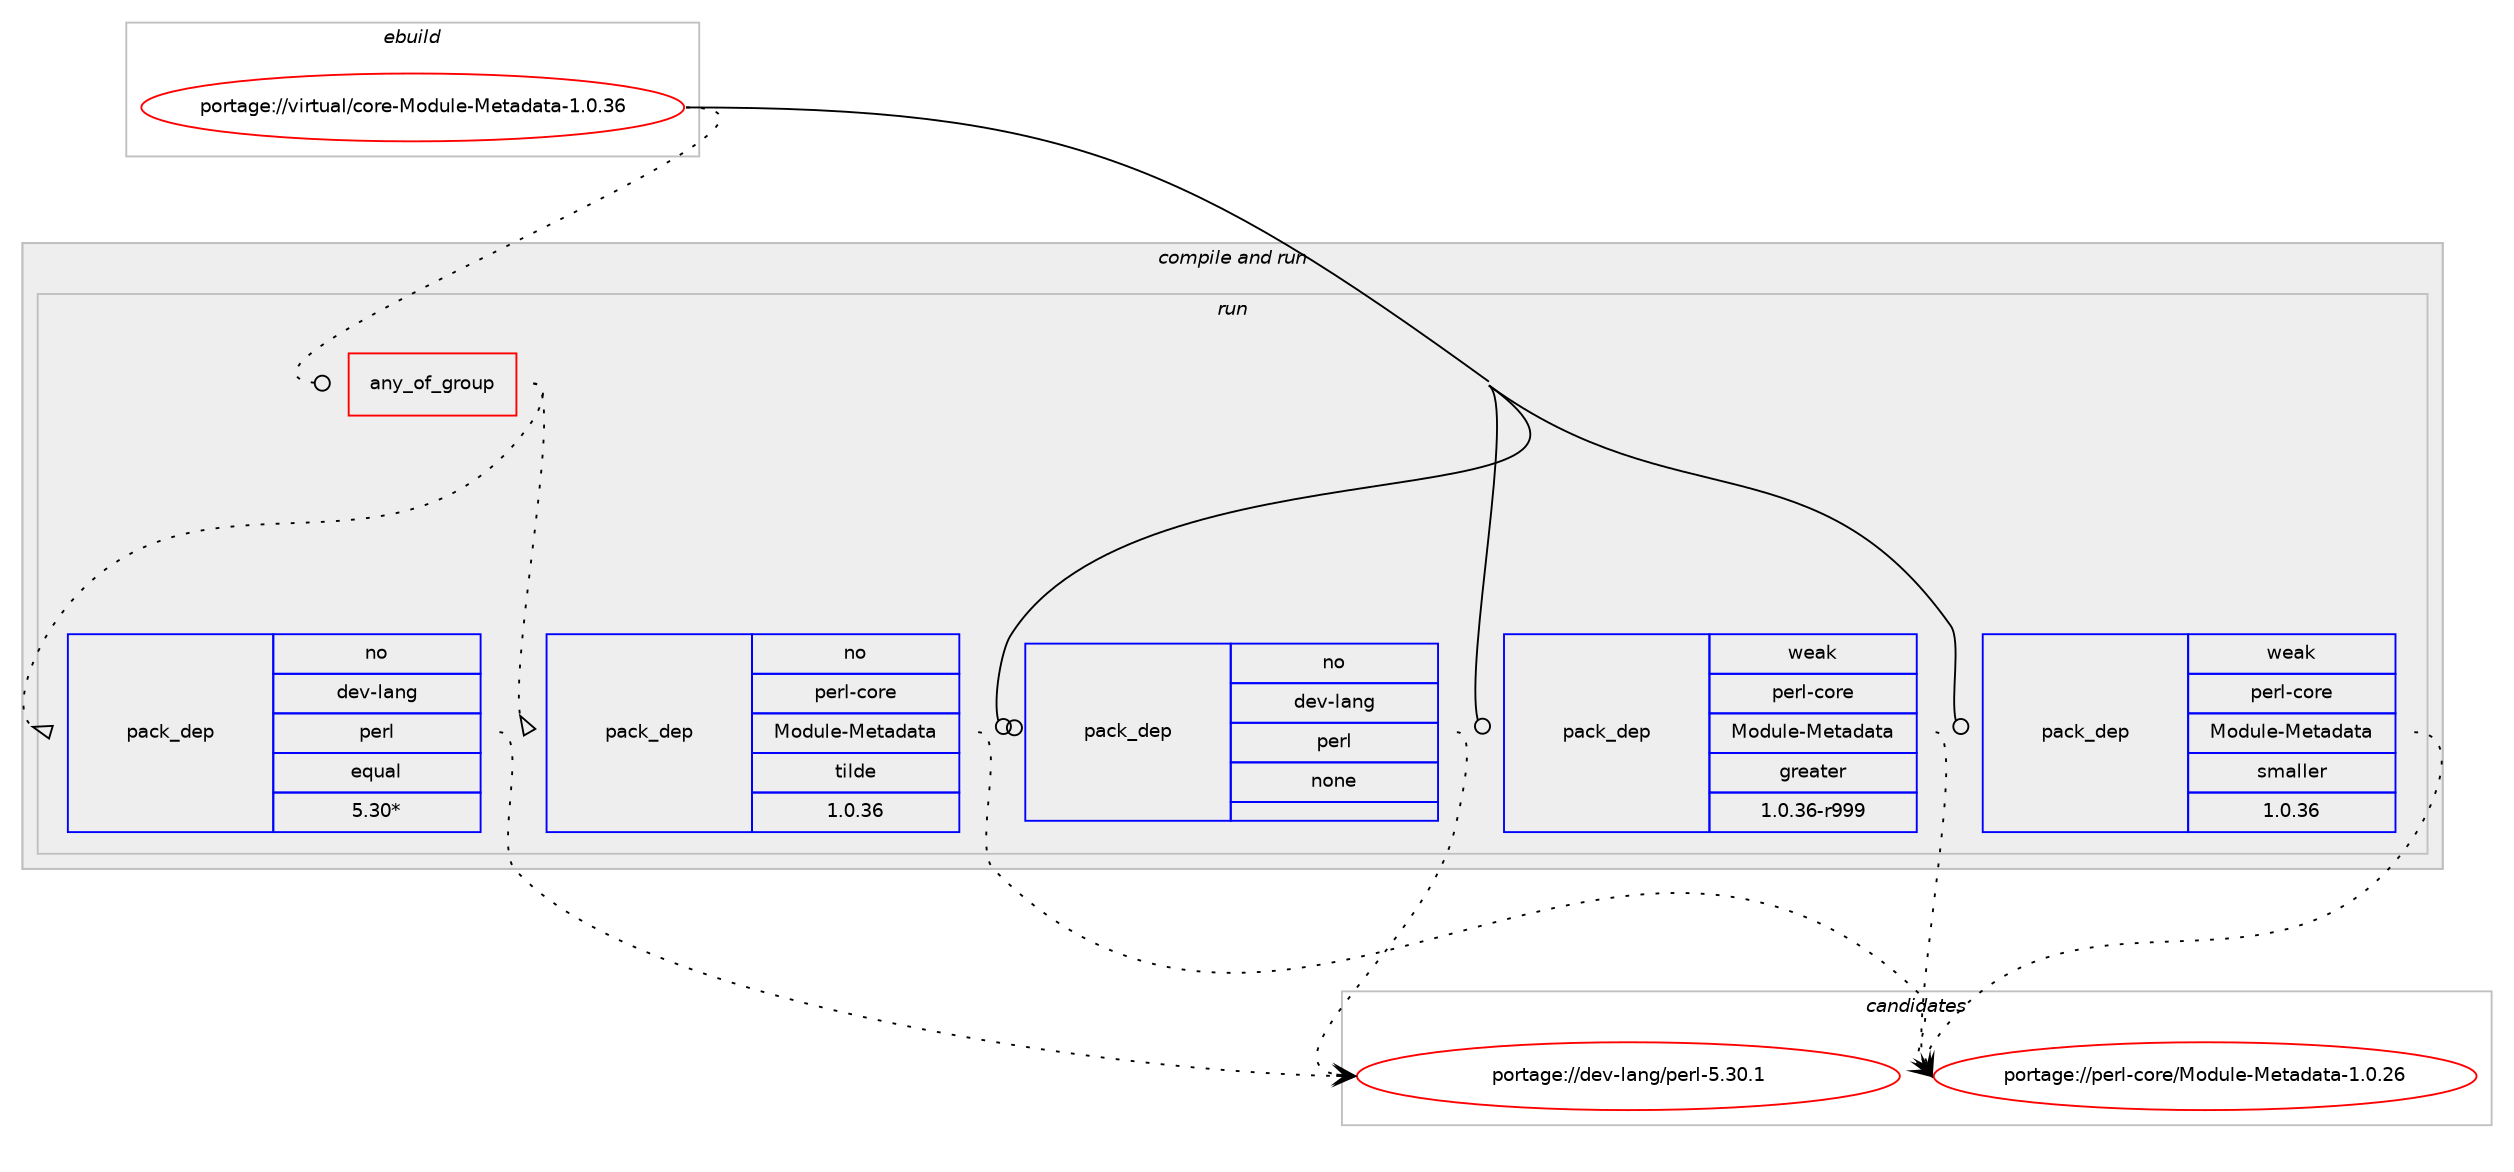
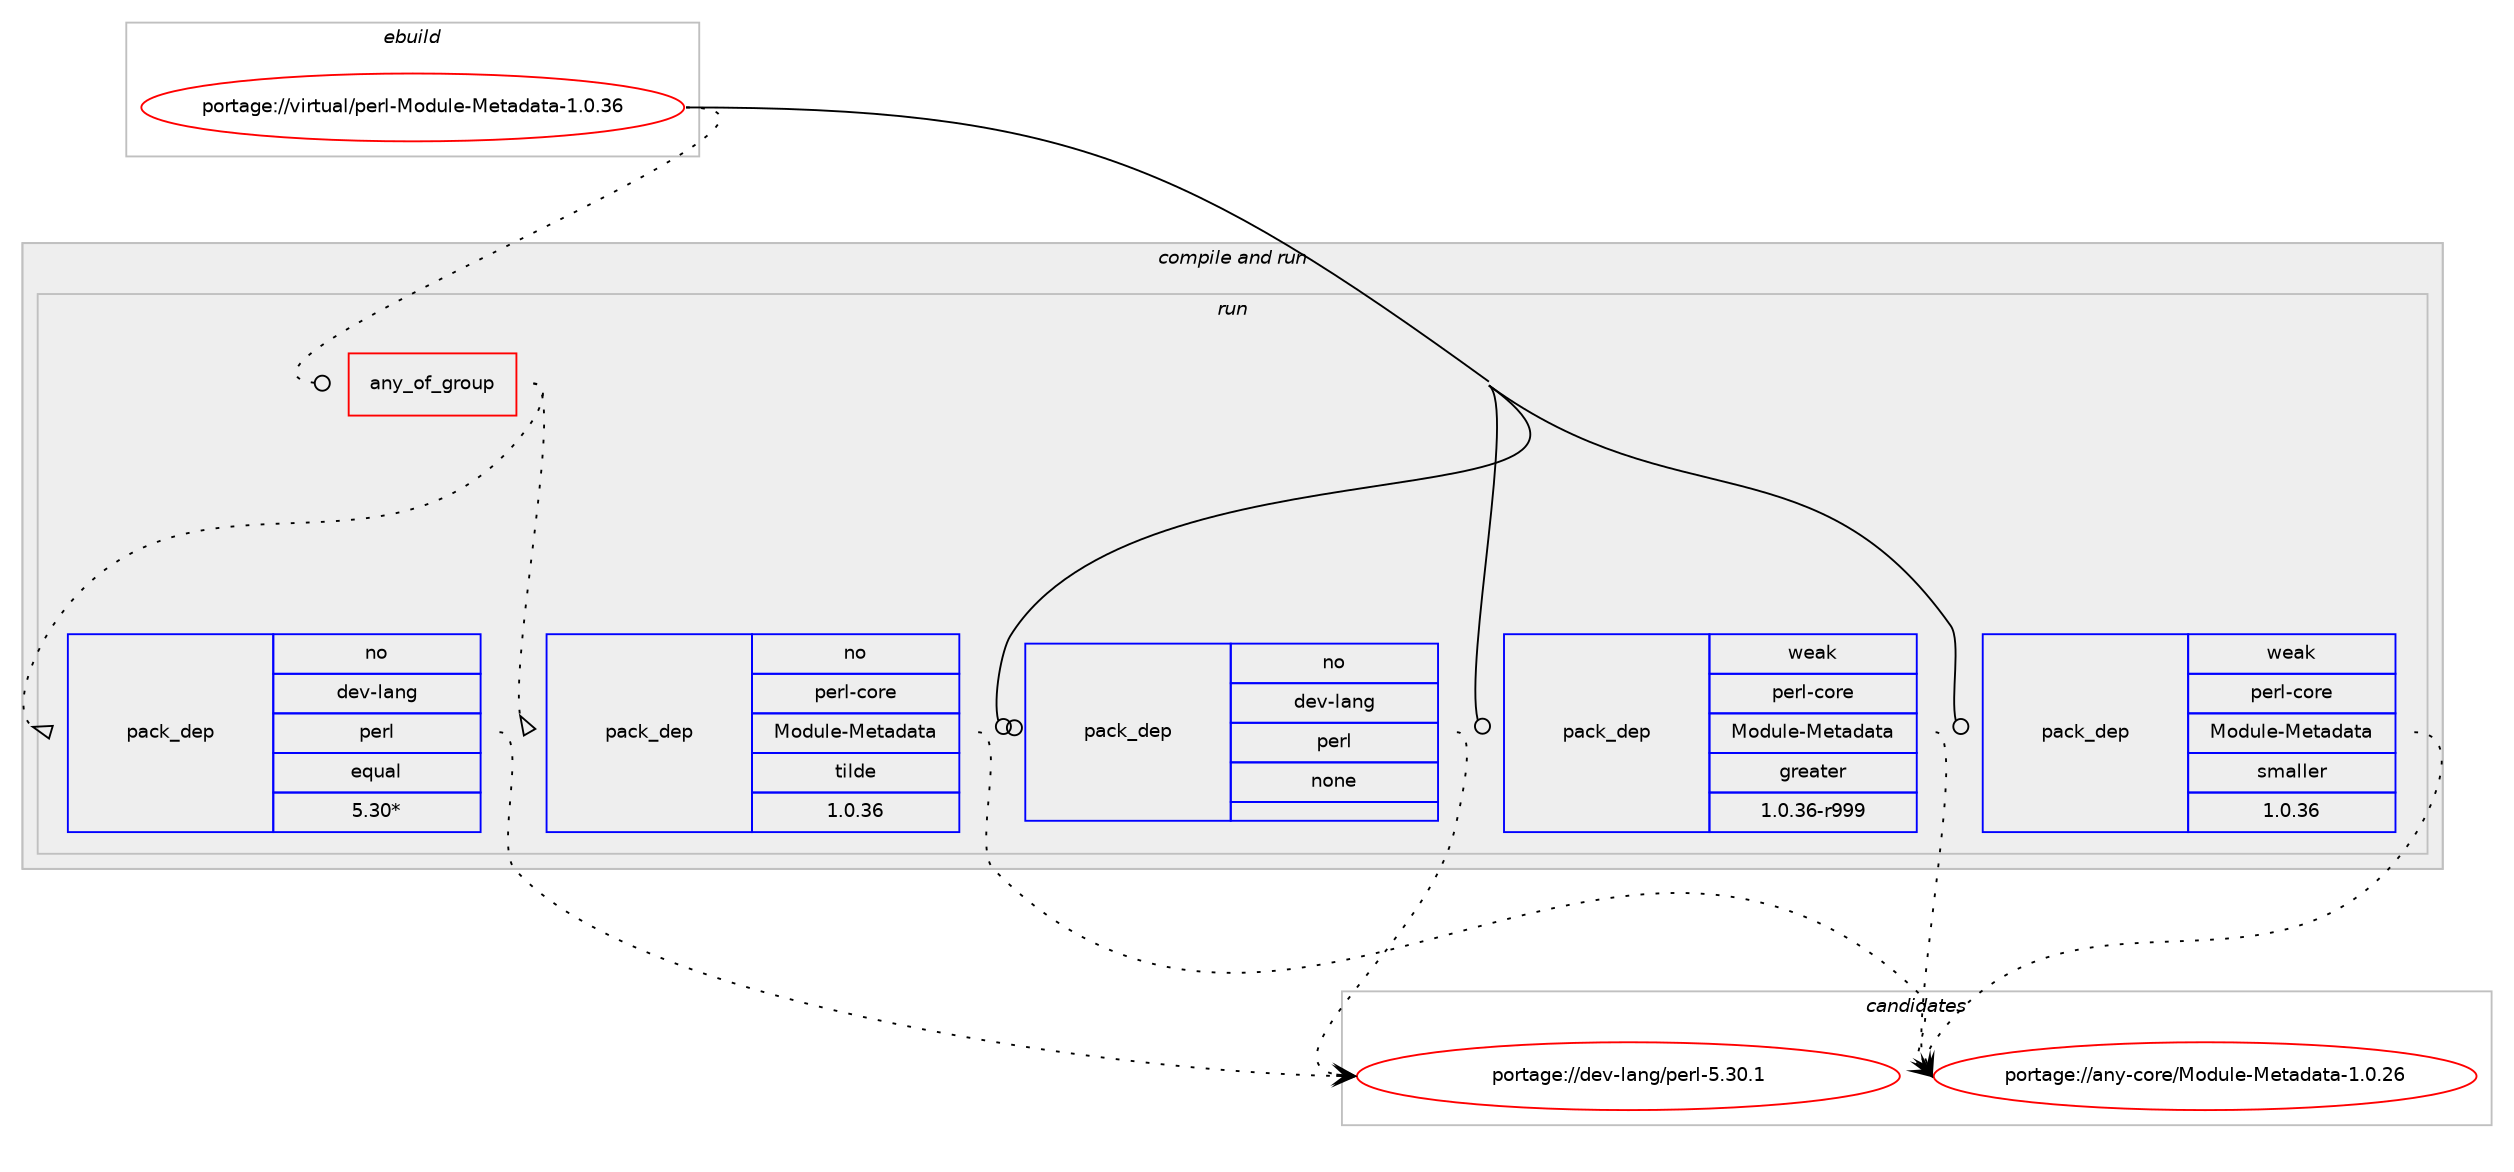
  digraph {
    compound=true
    concentrate=true
    fontname=Helvetica
    fontsize=10
    newrank=true
    rankdir=TB
    ranksep=1.5
    node [color=blue fontname=Helvetica fontsize=10 shape=none]
    edge [arrowhead=vee headport=w style=dotted tailport=e weight=20]
-   n1 [color=red label="portage://virtual/core-Module-Metadata-1.0.36" width=4 shape=""]
+   n1 [color=red label="portage://virtual/perl-Module-Metadata-1.0.36" width=4 shape=""]
    n2 [label=<<TABLE BORDER="0" CELLBORDER="1" CELLSPACING="0" CELLPADDING="4" WIDTH="220"><TR><TD ROWSPAN="6" CELLPADDING="30">pack_dep</TD></TR><TR><TD WIDTH="110">no</TD></TR><TR><TD>dev-lang</TD></TR><TR><TD>perl</TD></TR><TR><TD>equal</TD></TR><TR><TD>5.30*</TD></TR></TABLE>>]
    n3 [label=<<TABLE BORDER="0" CELLBORDER="1" CELLSPACING="0" CELLPADDING="4" WIDTH="220"><TR><TD ROWSPAN="6" CELLPADDING="30">pack_dep</TD></TR><TR><TD WIDTH="110">no</TD></TR><TR><TD>perl-core</TD></TR><TR><TD>Module-Metadata</TD></TR><TR><TD>tilde</TD></TR><TR><TD>1.0.36</TD></TR></TABLE>>]
    n4 [color=red label=<<TABLE BORDER="0" CELLBORDER="1" CELLSPACING="0" CELLPADDING="4"><TR><TD CELLPADDING="10">any_of_group</TD></TR></TABLE>>]
    n5 [label=<<TABLE BORDER="0" CELLBORDER="1" CELLSPACING="0" CELLPADDING="4" WIDTH="220"><TR><TD ROWSPAN="6" CELLPADDING="30">pack_dep</TD></TR><TR><TD WIDTH="110">no</TD></TR><TR><TD>dev-lang</TD></TR><TR><TD>perl</TD></TR><TR><TD>none</TD></TR><TR><TD></TD></TR></TABLE>>]
    n6 [label=<<TABLE BORDER="0" CELLBORDER="1" CELLSPACING="0" CELLPADDING="4" WIDTH="220"><TR><TD ROWSPAN="6" CELLPADDING="30">pack_dep</TD></TR><TR><TD WIDTH="110">weak</TD></TR><TR><TD>perl-core</TD></TR><TR><TD>Module-Metadata</TD></TR><TR><TD>greater</TD></TR><TR><TD>1.0.36-r999</TD></TR></TABLE>>]
    n7 [label=<<TABLE BORDER="0" CELLBORDER="1" CELLSPACING="0" CELLPADDING="4" WIDTH="220"><TR><TD ROWSPAN="6" CELLPADDING="30">pack_dep</TD></TR><TR><TD WIDTH="110">weak</TD></TR><TR><TD>perl-core</TD></TR><TR><TD>Module-Metadata</TD></TR><TR><TD>smaller</TD></TR><TR><TD>1.0.36</TD></TR></TABLE>>]
    n8 [color=red label="portage://dev-lang/perl-5.30.1" width=4 shape=""]
-   n9 [color=red label="portage://perl-core/Module-Metadata-1.0.26" width=4 shape=""]
+   n9 [color=red label="portage://any-core/Module-Metadata-1.0.26" width=4 shape=""]
    subgraph cluster_1 {
      color=gray
      label=<<i>ebuild</i>>
      rank=same
      n1
    }
    subgraph cluster_2 {
      color=gray
      label=<<i>dependencies</i>>
      subgraph cluster_3 {
        color=gray
        fillcolor="#eeeeee"
        label=<<i>compile</i>>
        style=filled
      }
      subgraph cluster_4 {
        color=gray
        fillcolor="#eeeeee"
        label=<<i>compile and run</i>>
        style=filled
      }
      subgraph cluster_5 {
        color=gray
        fillcolor="#eeeeee"
        label=<<i>run</i>>
        style=filled
        subgraph sub_6 {
          color=gray
          fillcolor="#eeeeee"
          label=<<i>run</i>>
          style=filled
          n4
          subgraph sub_7 {
            color=gray
            fillcolor="#eeeeee"
            label=<<i>run</i>>
            style=filled
            n2
          }
          subgraph sub_8 {
            color=gray
            fillcolor="#eeeeee"
            label=<<i>run</i>>
            style=filled
            n3
          }
        }
        subgraph sub_9 {
          color=gray
          fillcolor="#eeeeee"
          label=<<i>run</i>>
          style=filled
          n5
        }
        subgraph sub_10 {
          color=gray
          fillcolor="#eeeeee"
          label=<<i>run</i>>
          style=filled
          n6
        }
        subgraph sub_11 {
          color=gray
          fillcolor="#eeeeee"
          label=<<i>run</i>>
          style=filled
          n7
        }
      }
    }
    subgraph cluster_12 {
      color=gray
      label=<<i>candidates</i>>
      rank=same
      subgraph sub_13 {
        color=black
        label=<<i>candidates</i>>
        nodesep=1
        rank=same
        n8
      }
      subgraph sub_14 {
        color=black
        label=<<i>candidates</i>>
        nodesep=1
        rank=same
        n9
      }
      subgraph sub_15 {
        color=black
        label=<<i>candidates</i>>
        nodesep=1
        rank=same
        n8
      }
      subgraph sub_16 {
        color=black
        label=<<i>candidates</i>>
        nodesep=1
        rank=same
        n9
      }
      subgraph sub_17 {
        color=black
        label=<<i>candidates</i>>
        nodesep=1
        rank=same
        n9
      }
    }
    n1 -> n4 [arrowhead=odot]
    n1 -> n5 [arrowhead=odot style=solid]
    n1 -> n6 [arrowhead=odot style=solid]
    n1 -> n7 [arrowhead=odot style=solid]
    n2 -> n8 [weight=100]
    n3 -> n9 [weight=100]
    n4 -> n2 [arrowhead=oinv]
    n4 -> n3 [arrowhead=oinv]
    n5 -> n8 [weight=100]
    n6 -> n9 [weight=100]
    n7 -> n9 [weight=100]
  }
